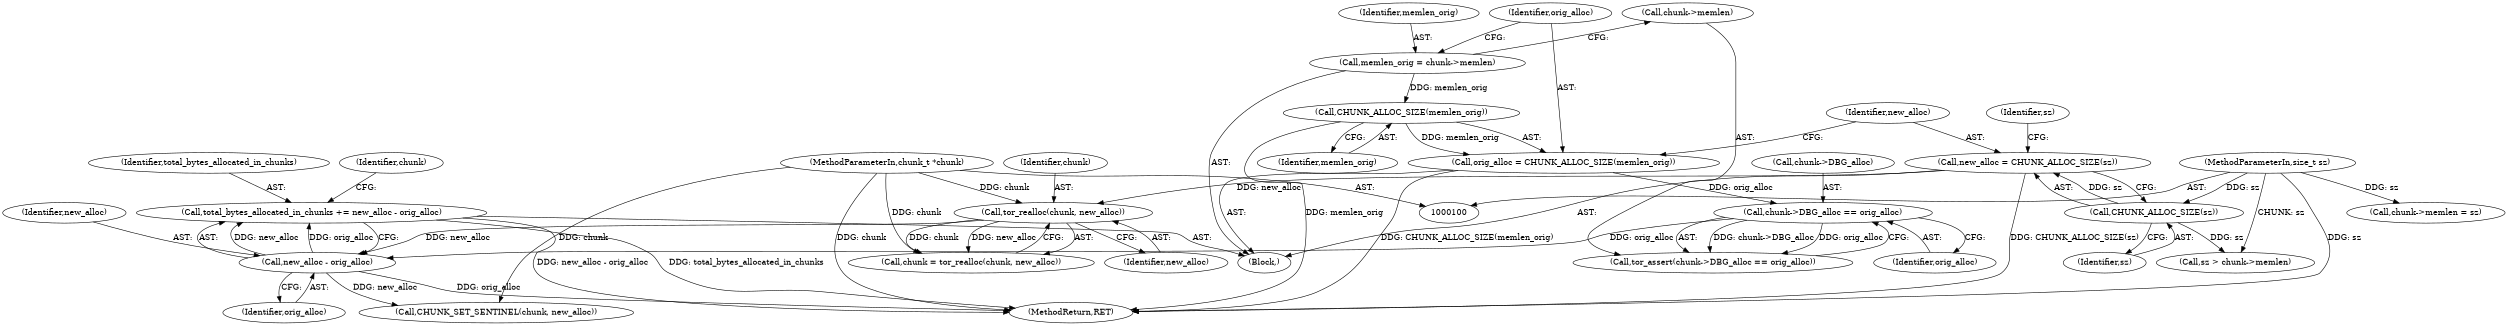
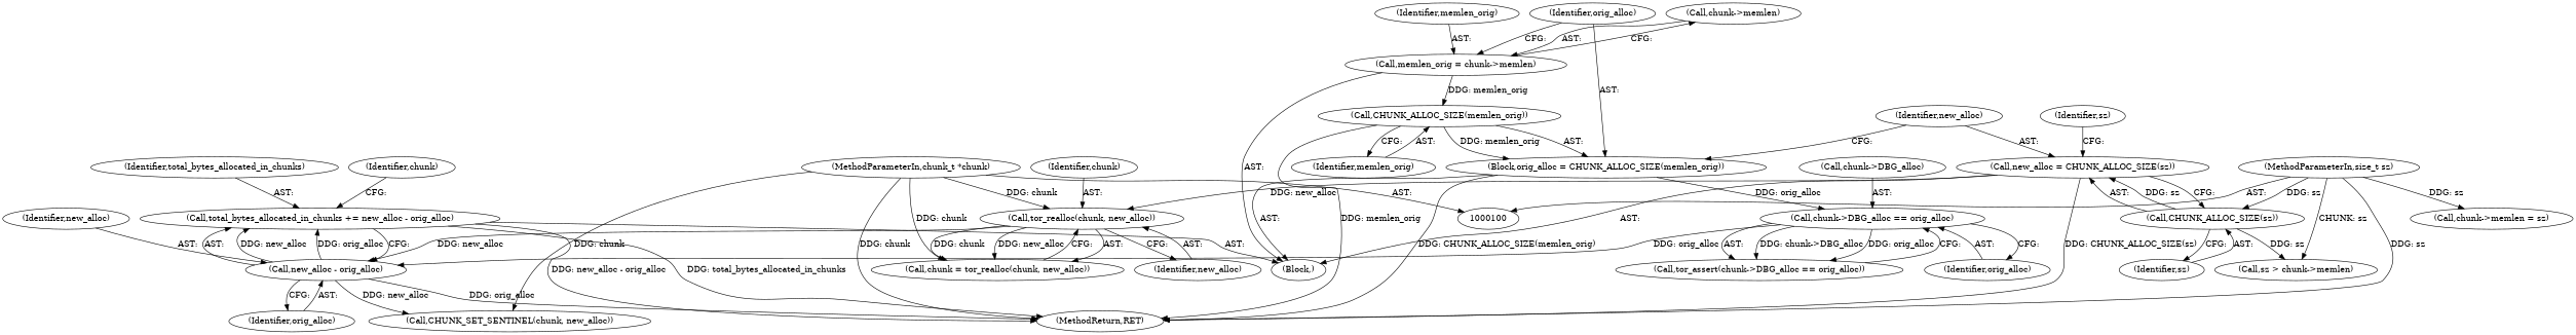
  digraph {
    n1 [label="(Call,total_bytes_allocated_in_chunks += new_alloc - orig_alloc)"]
    n2 [label="(Call,new_alloc - orig_alloc)"]
    n3 [label="(Block,)"]
    n4 [label="(MethodReturn,RET)"]
    n5 [label="(Identifier,orig_alloc)"]
    n6 [label="(Call,CHUNK_SET_SENTINEL(chunk, new_alloc))"]
    n7 [label="(Call,tor_realloc(chunk, new_alloc))"]
    n8 [label="(Call,chunk = tor_realloc(chunk, new_alloc))"]
    n9 [label="(Identifier,new_alloc)"]
    n10 [label="(MethodParameterIn,chunk_t *chunk)"]
    1000100
    n12 [label="(Call,new_alloc = CHUNK_ALLOC_SIZE(sz))"]
    n13 [label="(Call,CHUNK_ALLOC_SIZE(sz))"]
    n14 [label="(Call,sz > chunk->memlen)"]
    n15 [label="(Identifier,sz)"]
    n16 [label="(MethodParameterIn,size_t sz)"]
    n17 [label="(Call,chunk->memlen = sz)"]
    n18 [label="(Call,chunk->DBG_alloc == orig_alloc)"]
    n19 [label="(Identifier,orig_alloc)"]
    n20 [label="(Call,tor_assert(chunk->DBG_alloc == orig_alloc))"]
-   n21 [label="(Call,orig_alloc = CHUNK_ALLOC_SIZE(memlen_orig))"]
+   n21 [label="(Block,orig_alloc = CHUNK_ALLOC_SIZE(memlen_orig))"]
    n22 [label="(Call,CHUNK_ALLOC_SIZE(memlen_orig))"]
    n23 [label="(Identifier,memlen_orig)"]
    n24 [label="(Call,memlen_orig = chunk->memlen)"]
    n25 [label="(Call,chunk->memlen)"]
    n26 [label="(Call,chunk->DBG_alloc)"]
    n27 [label="(Identifier,new_alloc)"]
    n28 [label="(Identifier,memlen_orig)"]
    n29 [label="(Identifier,total_bytes_allocated_in_chunks)"]
    n30 [label="(Identifier,chunk)"]
    n31 [label="(Identifier,orig_alloc)"]
    n32 [label="(Identifier,chunk)"]
    n33 [label="(Identifier,new_alloc)"]
    n34 [label="(Identifier,sz)"]
    n1 -> n2 [label="CFG: "]
    n1 -> n3 [label="AST: "]
    n1 -> n4 [label="DDG: new_alloc - orig_alloc"]
    n1 -> n4 [label="DDG: total_bytes_allocated_in_chunks"]
    n2 -> n1 [label="AST: "]
    n2 -> n1 [label="DDG: new_alloc"]
    n2 -> n1 [label="DDG: orig_alloc"]
    n2 -> n4 [label="DDG: orig_alloc"]
    n2 -> n5 [label="CFG: "]
    n2 -> n6 [label="DDG: new_alloc"]
    n5 -> n2 [label="AST: "]
    n7 -> n2 [label="DDG: new_alloc"]
    n7 -> n8 [label="AST: "]
    n7 -> n8 [label="DDG: chunk"]
    n7 -> n8 [label="DDG: new_alloc"]
    n7 -> n9 [label="CFG: "]
    n8 -> n7 [label="CFG: "]
    n9 -> n7 [label="AST: "]
    n10 -> n4 [label="DDG: chunk"]
    n10 -> n6 [label="DDG: chunk"]
    n10 -> n7 [label="DDG: chunk"]
    n10 -> n8 [label="DDG: chunk"]
    n10 -> 1000100 [label="AST: "]
    n12 -> n3 [label="AST: "]
    n12 -> n4 [label="DDG: CHUNK_ALLOC_SIZE(sz)"]
    n12 -> n7 [label="DDG: new_alloc"]
    n12 -> n13 [label="CFG: "]
    n13 -> n12 [label="AST: "]
    n13 -> n12 [label="DDG: sz"]
    n13 -> n14 [label="DDG: sz"]
    n13 -> n15 [label="CFG: "]
    n15 -> n13 [label="AST: "]
    n16 -> n4 [label="DDG: sz"]
    n16 -> 1000100 [label="AST: "]
    n16 -> n13 [label="DDG: sz"]
    n16 -> n14 [label="CHUNK: sz"]
    n16 -> n17 [label="DDG: sz"]
    n18 -> n2 [label="DDG: orig_alloc"]
    n18 -> n19 [label="CFG: "]
    n18 -> n20 [label="AST: "]
    n18 -> n20 [label="DDG: chunk->DBG_alloc"]
    n18 -> n20 [label="DDG: orig_alloc"]
    n19 -> n18 [label="AST: "]
    n20 -> n18 [label="CFG: "]
    n21 -> n3 [label="AST: "]
    n21 -> n4 [label="DDG: CHUNK_ALLOC_SIZE(memlen_orig)"]
    n21 -> n18 [label="DDG: orig_alloc"]
    n22 -> n4 [label="DDG: memlen_orig"]
    n22 -> n21 [label="AST: "]
    n22 -> n21 [label="DDG: memlen_orig"]
    n22 -> n23 [label="CFG: "]
    n23 -> n22 [label="AST: "]
    n24 -> n3 [label="AST: "]
    n24 -> n22 [label="DDG: memlen_orig"]
    n24 -> n25 [label="CFG: "]
-   n25 -> n20 [label="AST: "]
+   n25 -> n24 [label="AST: "]
    n26 -> n18 [label="AST: "]
    n27 -> n2 [label="AST: "]
    n28 -> n24 [label="AST: "]
    n29 -> n1 [label="AST: "]
    n30 -> n1 [label="CFG: "]
    n31 -> n21 [label="AST: "]
    n31 -> n24 [label="CFG: "]
    n32 -> n7 [label="AST: "]
    n33 -> n12 [label="AST: "]
    n33 -> n21 [label="CFG: "]
    n34 -> n12 [label="CFG: "]
  }
